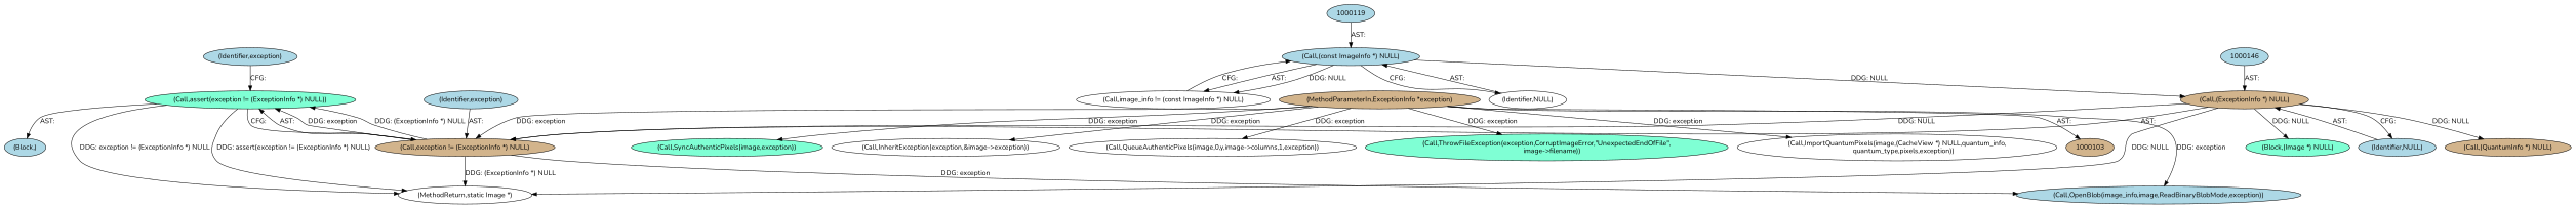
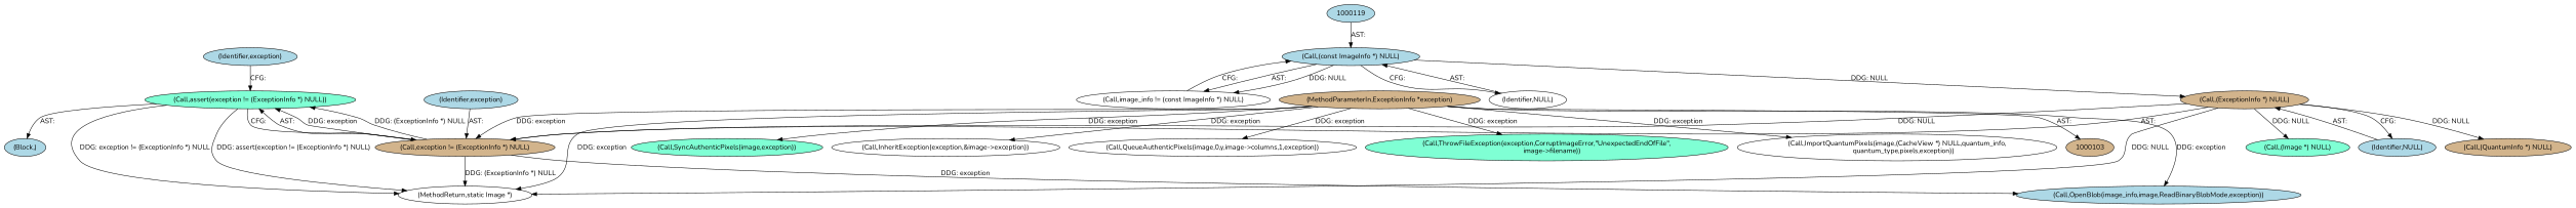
  digraph {
    fontname=Nunito
    node [fillcolor=lightblue fontname=Nunito style=filled]
    edge [fontname=Nunito]
    n1 [fillcolor=aquamarine label="(Call,assert(exception != (ExceptionInfo *) NULL))"]
    n2 [fillcolor=tan label="(Call,exception != (ExceptionInfo *) NULL)"]
    n3 [label="(Block,)"]
    n4 [fillcolor=white label="(MethodReturn,static Image *)"]
    n5 [label="(Call,OpenBlob(image_info,image,ReadBinaryBlobMode,exception))"]
    n6 [fillcolor=tan label="(Call,(ExceptionInfo *) NULL)"]
-   n7 [fillcolor=aquamarine label="(Block,(Image *) NULL)"]
+   n7 [fillcolor=aquamarine label="(Call,(Image *) NULL)"]
    n8 [label="(Identifier,NULL)"]
    n9 [fillcolor=tan label="(Call,(QuantumInfo *) NULL)"]
    n10 [fillcolor=tan label="(MethodParameterIn,ExceptionInfo *exception)"]
    n11 [fillcolor=aquamarine label="(Call,SyncAuthenticPixels(image,exception))"]
    n12 [fillcolor=white label="(Call,InheritException(exception,&image->exception))"]
    n13 [fillcolor=white label="(Call,QueueAuthenticPixels(image,0,y,image->columns,1,exception))"]
    n14 [fillcolor=aquamarine label="(Call,ThrowFileException(exception,CorruptImageError,\"UnexpectedEndOfFile\",\n      image->filename))"]
    n15 [fillcolor=white label="(Call,ImportQuantumPixels(image,(CacheView *) NULL,quantum_info,\n       quantum_type,pixels,exception))"]
    1000103 [fillcolor=tan]
    n17 [label="(Call,(const ImageInfo *) NULL)"]
    n18 [fillcolor=white label="(Call,image_info != (const ImageInfo *) NULL)"]
    n19 [fillcolor=white label="(Identifier,NULL)"]
    n20 [label="(Identifier,exception)"]
    n21 [label="(Identifier,exception)"]
-   1000146
    1000119
    n1 -> n2 [label="CFG: "]
    n1 -> n3 [label="AST: "]
    n1 -> n4 [label="DDG: assert(exception != (ExceptionInfo *) NULL)"]
    n1 -> n4 [label="DDG: exception != (ExceptionInfo *) NULL"]
    n2 -> n1 [label="AST: "]
    n2 -> n1 [label="DDG: exception"]
    n2 -> n1 [label="DDG: (ExceptionInfo *) NULL"]
    n2 -> n4 [label="DDG: (ExceptionInfo *) NULL"]
    n2 -> n5 [label="DDG: exception"]
    n6 -> n2 [label="AST: "]
    n6 -> n2 [label="DDG: NULL"]
    n6 -> n4 [label="DDG: NULL"]
    n6 -> n7 [label="DDG: NULL"]
    n6 -> n8 [label="CFG: "]
    n6 -> n9 [label="DDG: NULL"]
    n8 -> n6 [label="AST: "]
    n10 -> n2 [label="DDG: exception"]
+   n10 -> n4 [label="DDG: exception"]
    n10 -> n5 [label="DDG: exception"]
    n10 -> n11 [label="DDG: exception"]
    n10 -> n12 [label="DDG: exception"]
    n10 -> n13 [label="DDG: exception"]
    n10 -> n14 [label="DDG: exception"]
    n10 -> n15 [label="DDG: exception"]
    n10 -> 1000103 [label="AST: "]
    n17 -> n6 [label="DDG: NULL"]
    n17 -> n18 [label="AST: "]
    n17 -> n18 [label="DDG: NULL"]
    n17 -> n19 [label="CFG: "]
    n18 -> n17 [label="CFG: "]
    n19 -> n17 [label="AST: "]
    n20 -> n1 [label="CFG: "]
    n21 -> n2 [label="AST: "]
-   1000146 -> n6 [label="AST: "]
    1000119 -> n17 [label="AST: "]
  }
